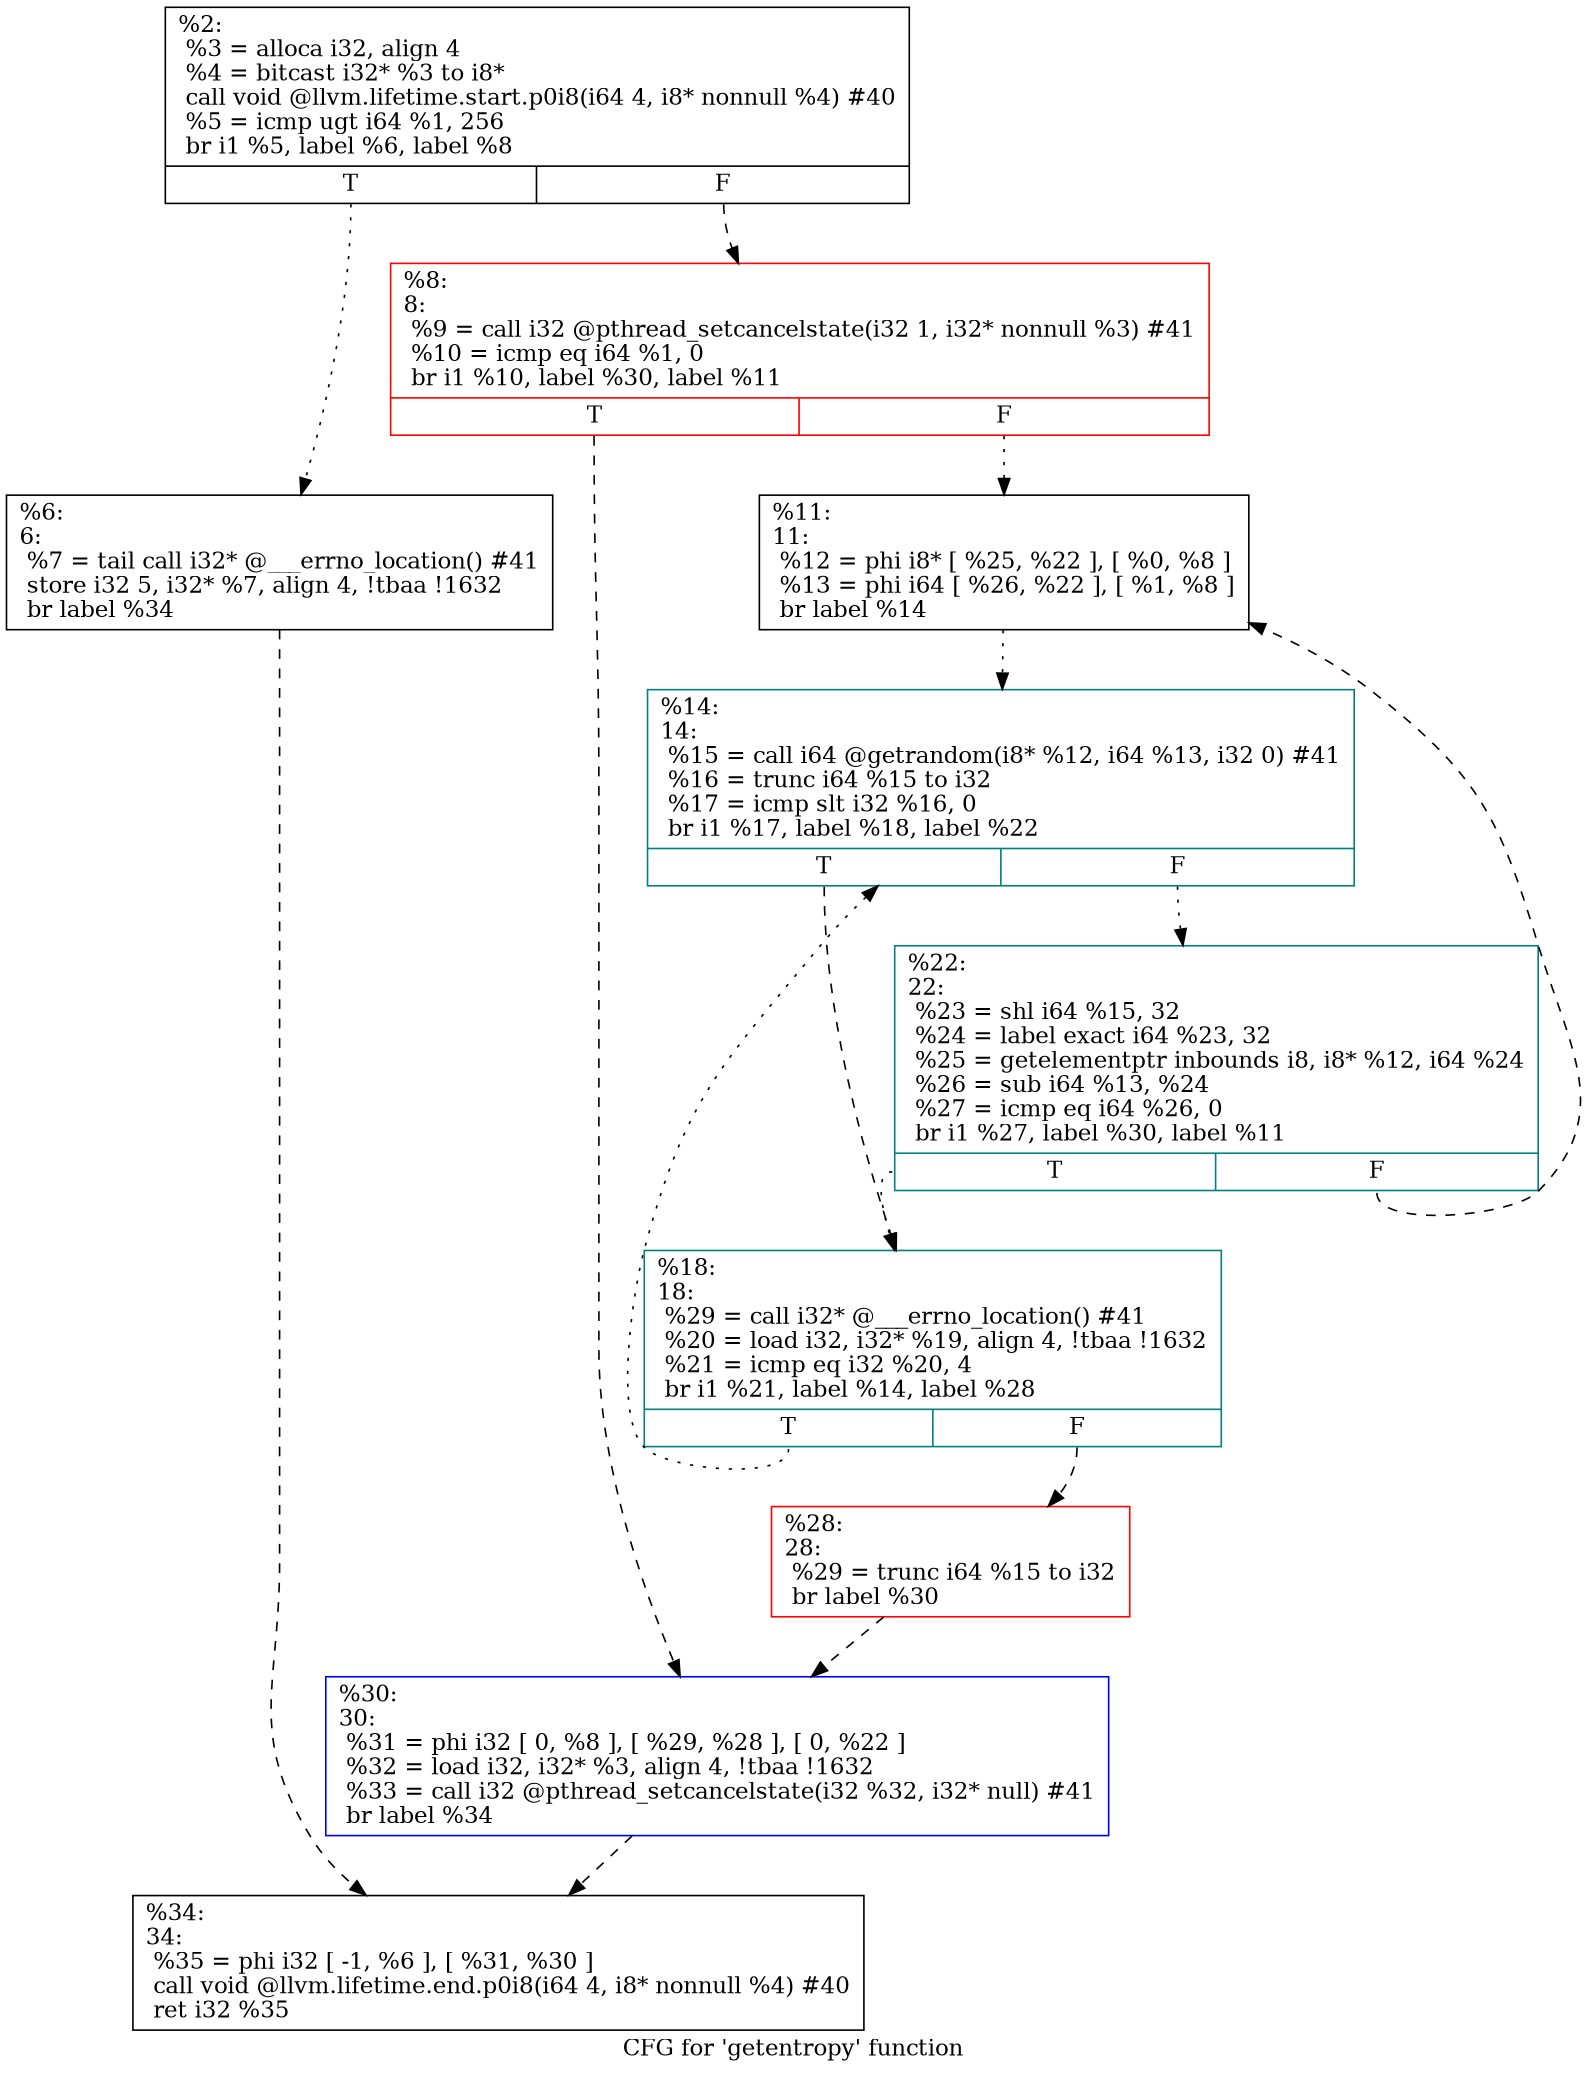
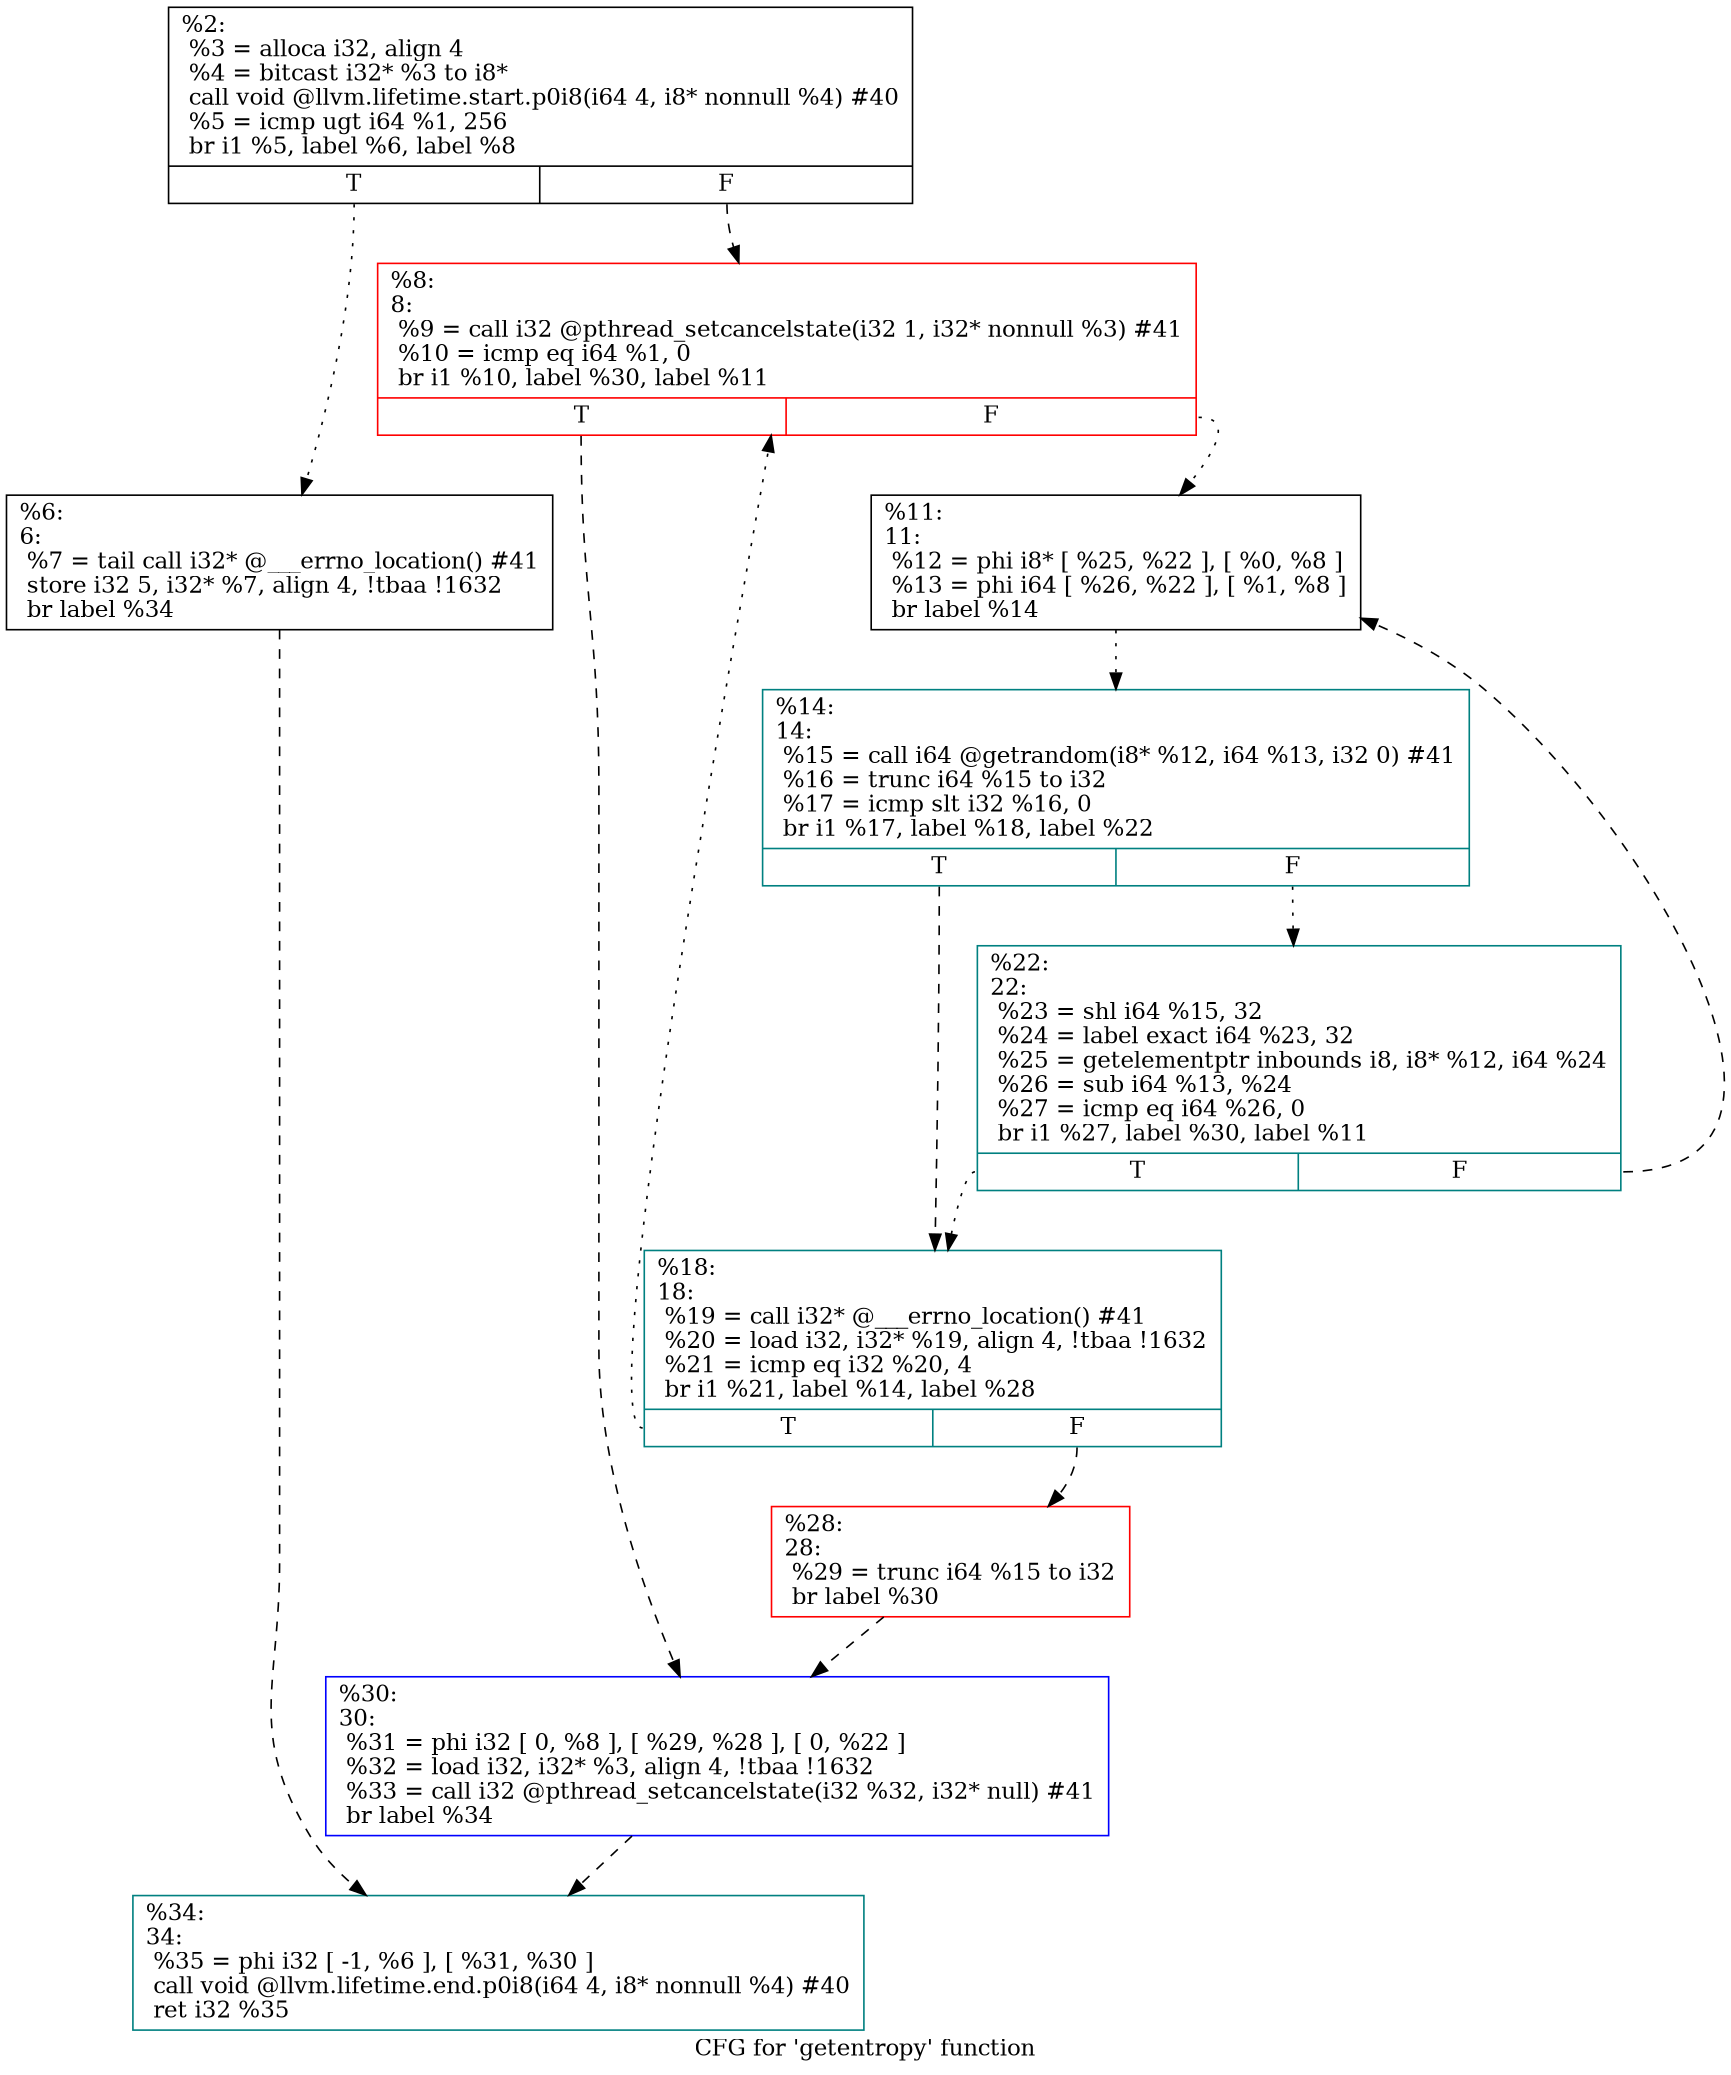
  digraph {
    label="CFG for 'getentropy' function"
    node [color=black shape=record]
    edge [style=dashed tailport=s0]
    n1 [label="{%2:\l  %3 = alloca i32, align 4\l  %4 = bitcast i32* %3 to i8*\l  call void @llvm.lifetime.start.p0i8(i64 4, i8* nonnull %4) #40\l  %5 = icmp ugt i64 %1, 256\l  br i1 %5, label %6, label %8\l|{<s0>T|<s1>F}}"]
    n2 [label="{%6:\l6:                                                \l  %7 = tail call i32* @___errno_location() #41\l  store i32 5, i32* %7, align 4, !tbaa !1632\l  br label %34\l}"]
    n3 [color=red label="{%8:\l8:                                                \l  %9 = call i32 @pthread_setcancelstate(i32 1, i32* nonnull %3) #41\l  %10 = icmp eq i64 %1, 0\l  br i1 %10, label %30, label %11\l|{<s0>T|<s1>F}}"]
-   n4 [label="{%34:\l34:                                               \l  %35 = phi i32 [ -1, %6 ], [ %31, %30 ]\l  call void @llvm.lifetime.end.p0i8(i64 4, i8* nonnull %4) #40\l  ret i32 %35\l}"]
+   n4 [color=teal label="{%34:\l34:                                               \l  %35 = phi i32 [ -1, %6 ], [ %31, %30 ]\l  call void @llvm.lifetime.end.p0i8(i64 4, i8* nonnull %4) #40\l  ret i32 %35\l}"]
    n5 [color=blue label="{%30:\l30:                                               \l  %31 = phi i32 [ 0, %8 ], [ %29, %28 ], [ 0, %22 ]\l  %32 = load i32, i32* %3, align 4, !tbaa !1632\l  %33 = call i32 @pthread_setcancelstate(i32 %32, i32* null) #41\l  br label %34\l}"]
    n6 [label="{%11:\l11:                                               \l  %12 = phi i8* [ %25, %22 ], [ %0, %8 ]\l  %13 = phi i64 [ %26, %22 ], [ %1, %8 ]\l  br label %14\l}"]
    n7 [color=teal label="{%14:\l14:                                               \l  %15 = call i64 @getrandom(i8* %12, i64 %13, i32 0) #41\l  %16 = trunc i64 %15 to i32\l  %17 = icmp slt i32 %16, 0\l  br i1 %17, label %18, label %22\l|{<s0>T|<s1>F}}"]
-   n8 [color=teal label="{%18:\l18:                                               \l  %29 = call i32* @___errno_location() #41\l  %20 = load i32, i32* %19, align 4, !tbaa !1632\l  %21 = icmp eq i32 %20, 4\l  br i1 %21, label %14, label %28\l|{<s0>T|<s1>F}}"]
+   n8 [color=teal label="{%18:\l18:                                               \l  %19 = call i32* @___errno_location() #41\l  %20 = load i32, i32* %19, align 4, !tbaa !1632\l  %21 = icmp eq i32 %20, 4\l  br i1 %21, label %14, label %28\l|{<s0>T|<s1>F}}"]
    n9 [color=teal label="{%22:\l22:                                               \l  %23 = shl i64 %15, 32\l  %24 = label exact i64 %23, 32\l  %25 = getelementptr inbounds i8, i8* %12, i64 %24\l  %26 = sub i64 %13, %24\l  %27 = icmp eq i64 %26, 0\l  br i1 %27, label %30, label %11\l|{<s0>T|<s1>F}}"]
    n10 [color=red label="{%28:\l28:                                               \l  %29 = trunc i64 %15 to i32\l  br label %30\l}"]
    n1 -> n2 [style=dotted]
    n1 -> n3 [tailport=s1]
    n2 -> n4
    n3 -> n5
    n3 -> n6 [style=dotted tailport=s1]
    n5 -> n4
    n6 -> n7 [style=dotted]
    n7 -> n8
    n7 -> n9 [style=dotted tailport=s1]
-   n8 -> n7 [style=dotted]
+   n8 -> n3 [style=dotted]
    n8 -> n10 [tailport=s1]
    n9 -> n6 [tailport=s1]
    n9 -> n8 [style=dotted]
    n10 -> n5
  }
